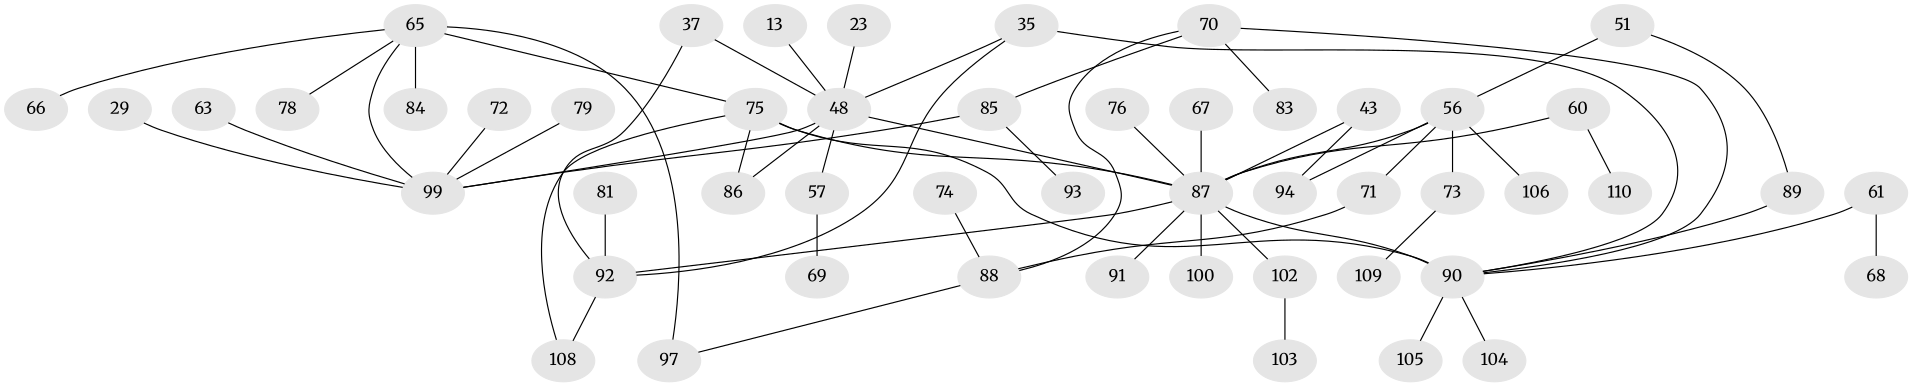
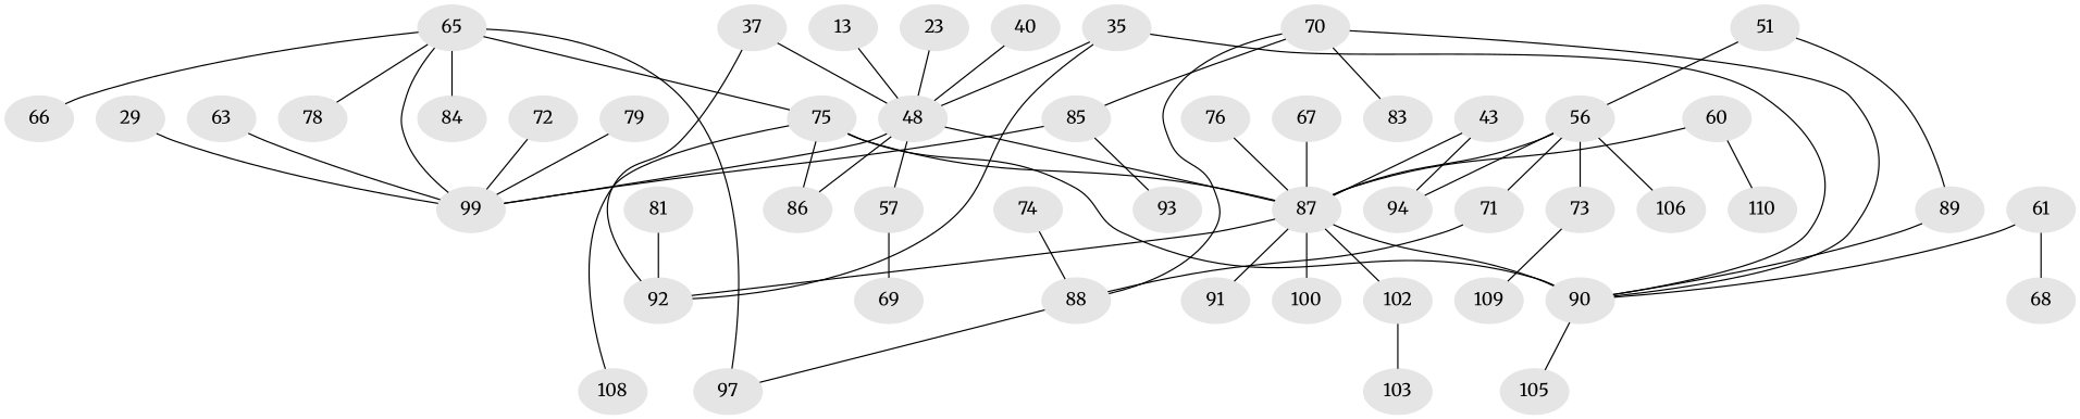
  graph {
    fontname=Merriweather
    node [color=gray90 fontname=Merriweather style=filled]
    edge [fontname=Merriweather]
    48 [super="+20+11+41"]
    99 [super="+24+46+59+42"]
    87 [super="+19+6+26"]
    57 [super="+53"]
    86
    13
    23
    29
    35
    90 [super="+17+50+49+82"]
    92 [super="+54"]
-   104
    105
    108 [super="+98"]
    37 [super="+27"]
+   40 [super="+12+18"]
    91
    100 [super="+38"]
    102
    43
    94
    69
    56 [super="+33"]
    71
    73
    106
    51
    89
    88 [super="+70"]
    109
    60 [super="+39"]
    110
    61
    68
    63
    65 [super="+55+45"]
    66
    75 [super="+44+52+47+31"]
    78
    84
    97
    67
    72
    74
    76
    79
    n47 [label=70 super="+64+28+62"]
    83
    85
    93
    81
    103
    48 -- 99 [weight=2]
    48 -- 87 [weight=2]
    48 -- 57
    48 -- 86
    87 -- 90 [weight=5]
    87 -- 92
    87 -- 91 [weight=2]
    87 -- 100 [weight=2]
    87 -- 102
    57 -- 69
    13 -- 48
    23 -- 48
    29 -- 99
    35 -- 48
    35 -- 90
    35 -- 92
-   90 -- 104
    90 -- 105
-   92 -- 108
    37 -- 48 [weight=2]
    37 -- 92
+   40 -- 48
    102 -- 103
    43 -- 87 [weight=2]
    43 -- 94
    56 -- 87 [weight=2]
    56 -- 94
    56 -- 71
    56 -- 73
    56 -- 106
    71 -- 88
    73 -- 109
    51 -- 56
    51 -- 89
    89 -- 90
    88 -- 97
    60 -- 87
    60 -- 110
    61 -- 90
    61 -- 68
    63 -- 99
    65 -- 99
    65 -- 66
    65 -- 75
    65 -- 78
    65 -- 84
    65 -- 97 [weight=2]
    75 -- 87
    75 -- 86
    75 -- 90
    75 -- 108
    67 -- 87
    72 -- 99
    74 -- 88
    76 -- 87
    79 -- 99
    n47 -- 90
    n47 -- 88
    n47 -- 83
    n47 -- 85
    85 -- 99
    85 -- 93
    81 -- 92
  }
